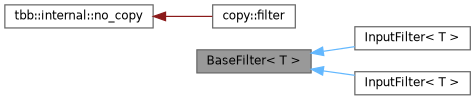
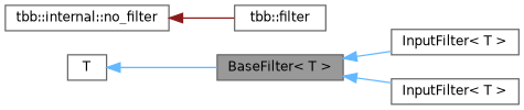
  digraph {
    rankdir=LR
    node [color=gray40 fillcolor=white fontname=Helvetica fontsize=10 shape=box style=filled]
    edge [color=steelblue1 dir=back fontname=Helvetica fontsize=10 labelfontname=Helvetica labelfontsize=10 style=solid]
    n1 [fillcolor=grey60 fontcolor=black height=0.2 label="BaseFilter\< T \>" width=0.4]
    n2 [height=0.2 label="InputFilter\< T \>" width=0.4]
    n3 [height=0.2 label="InputFilter\< T \>" width=0.4]
-   n4 [height=0.2 label="copy::filter" width=0.4]
-   n5 [height=0.2 label="tbb::internal::no_copy" width=0.4]
+   n4 [height=0.2 label="tbb::filter" width=0.4]
+   n5 [height=0.2 label="tbb::internal::no_filter" width=0.4]
+   n6 [height=0.2 label=T width=0.4]
    n1 -> n2
    n1 -> n3
    n5 -> n4 [color=firebrick4]
+   n6 -> n1
  }
